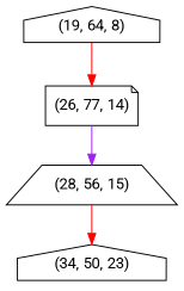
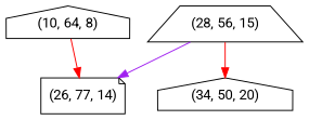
  digraph {
    fontname=Roboto
    node [fontname=Roboto shape=house]
    edge [color=red fontname=Roboto]
    n1 [label="(26, 77, 14)" shape=note]
-   "(19, 64, 8)"
+   "(19, 64, 8)" [label="(10, 64, 8)"]
    "(28, 56, 15)" [shape=trapezium]
-   "(34, 50, 20)" [label="(34, 50, 23)"]
-   n1 -> "(28, 56, 15)" [color=purple]
+   "(34, 50, 20)"
+   "(28, 56, 15)" -> n1 [color=purple]
    "(19, 64, 8)" -> n1
    "(28, 56, 15)" -> "(34, 50, 20)"
  }
